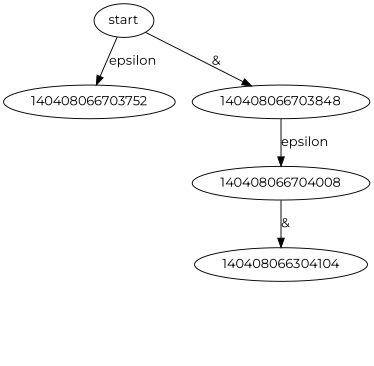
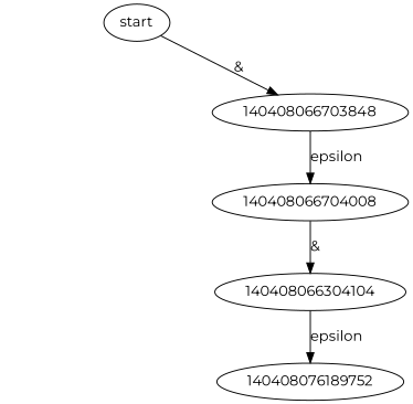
  digraph {
    fontname=Montserrat
    node [fontname=Montserrat]
    edge [fontname=Montserrat]
    n1 [label=start]
-   140408066703752
    140408066703848
    140408066704008
    n5 [label=140408066304104]
-   n1 -> 140408066703752 [label=epsilon]
+   140408076189752
    n1 -> 140408066703848 [label="&"]
    140408066703848 -> 140408066704008 [label=epsilon]
    140408066704008 -> n5 [label="&"]
+   n5 -> 140408076189752 [label=epsilon]
  }
